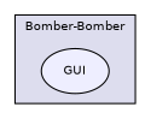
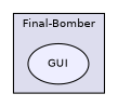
  digraph {
    compound=true
    n1 [fillcolor="#eeeeff" fontname=Helvetica fontsize=10 label=GUI pencolor=black shape=ellipse style=filled]
    subgraph cluster_1 {
      bgcolor="#ddddee"
      fontname=Helvetica
      fontsize=10
-     label="Bomber-Bomber"
+     label="Final-Bomber"
      pencolor=black
      n1
    }
  }
